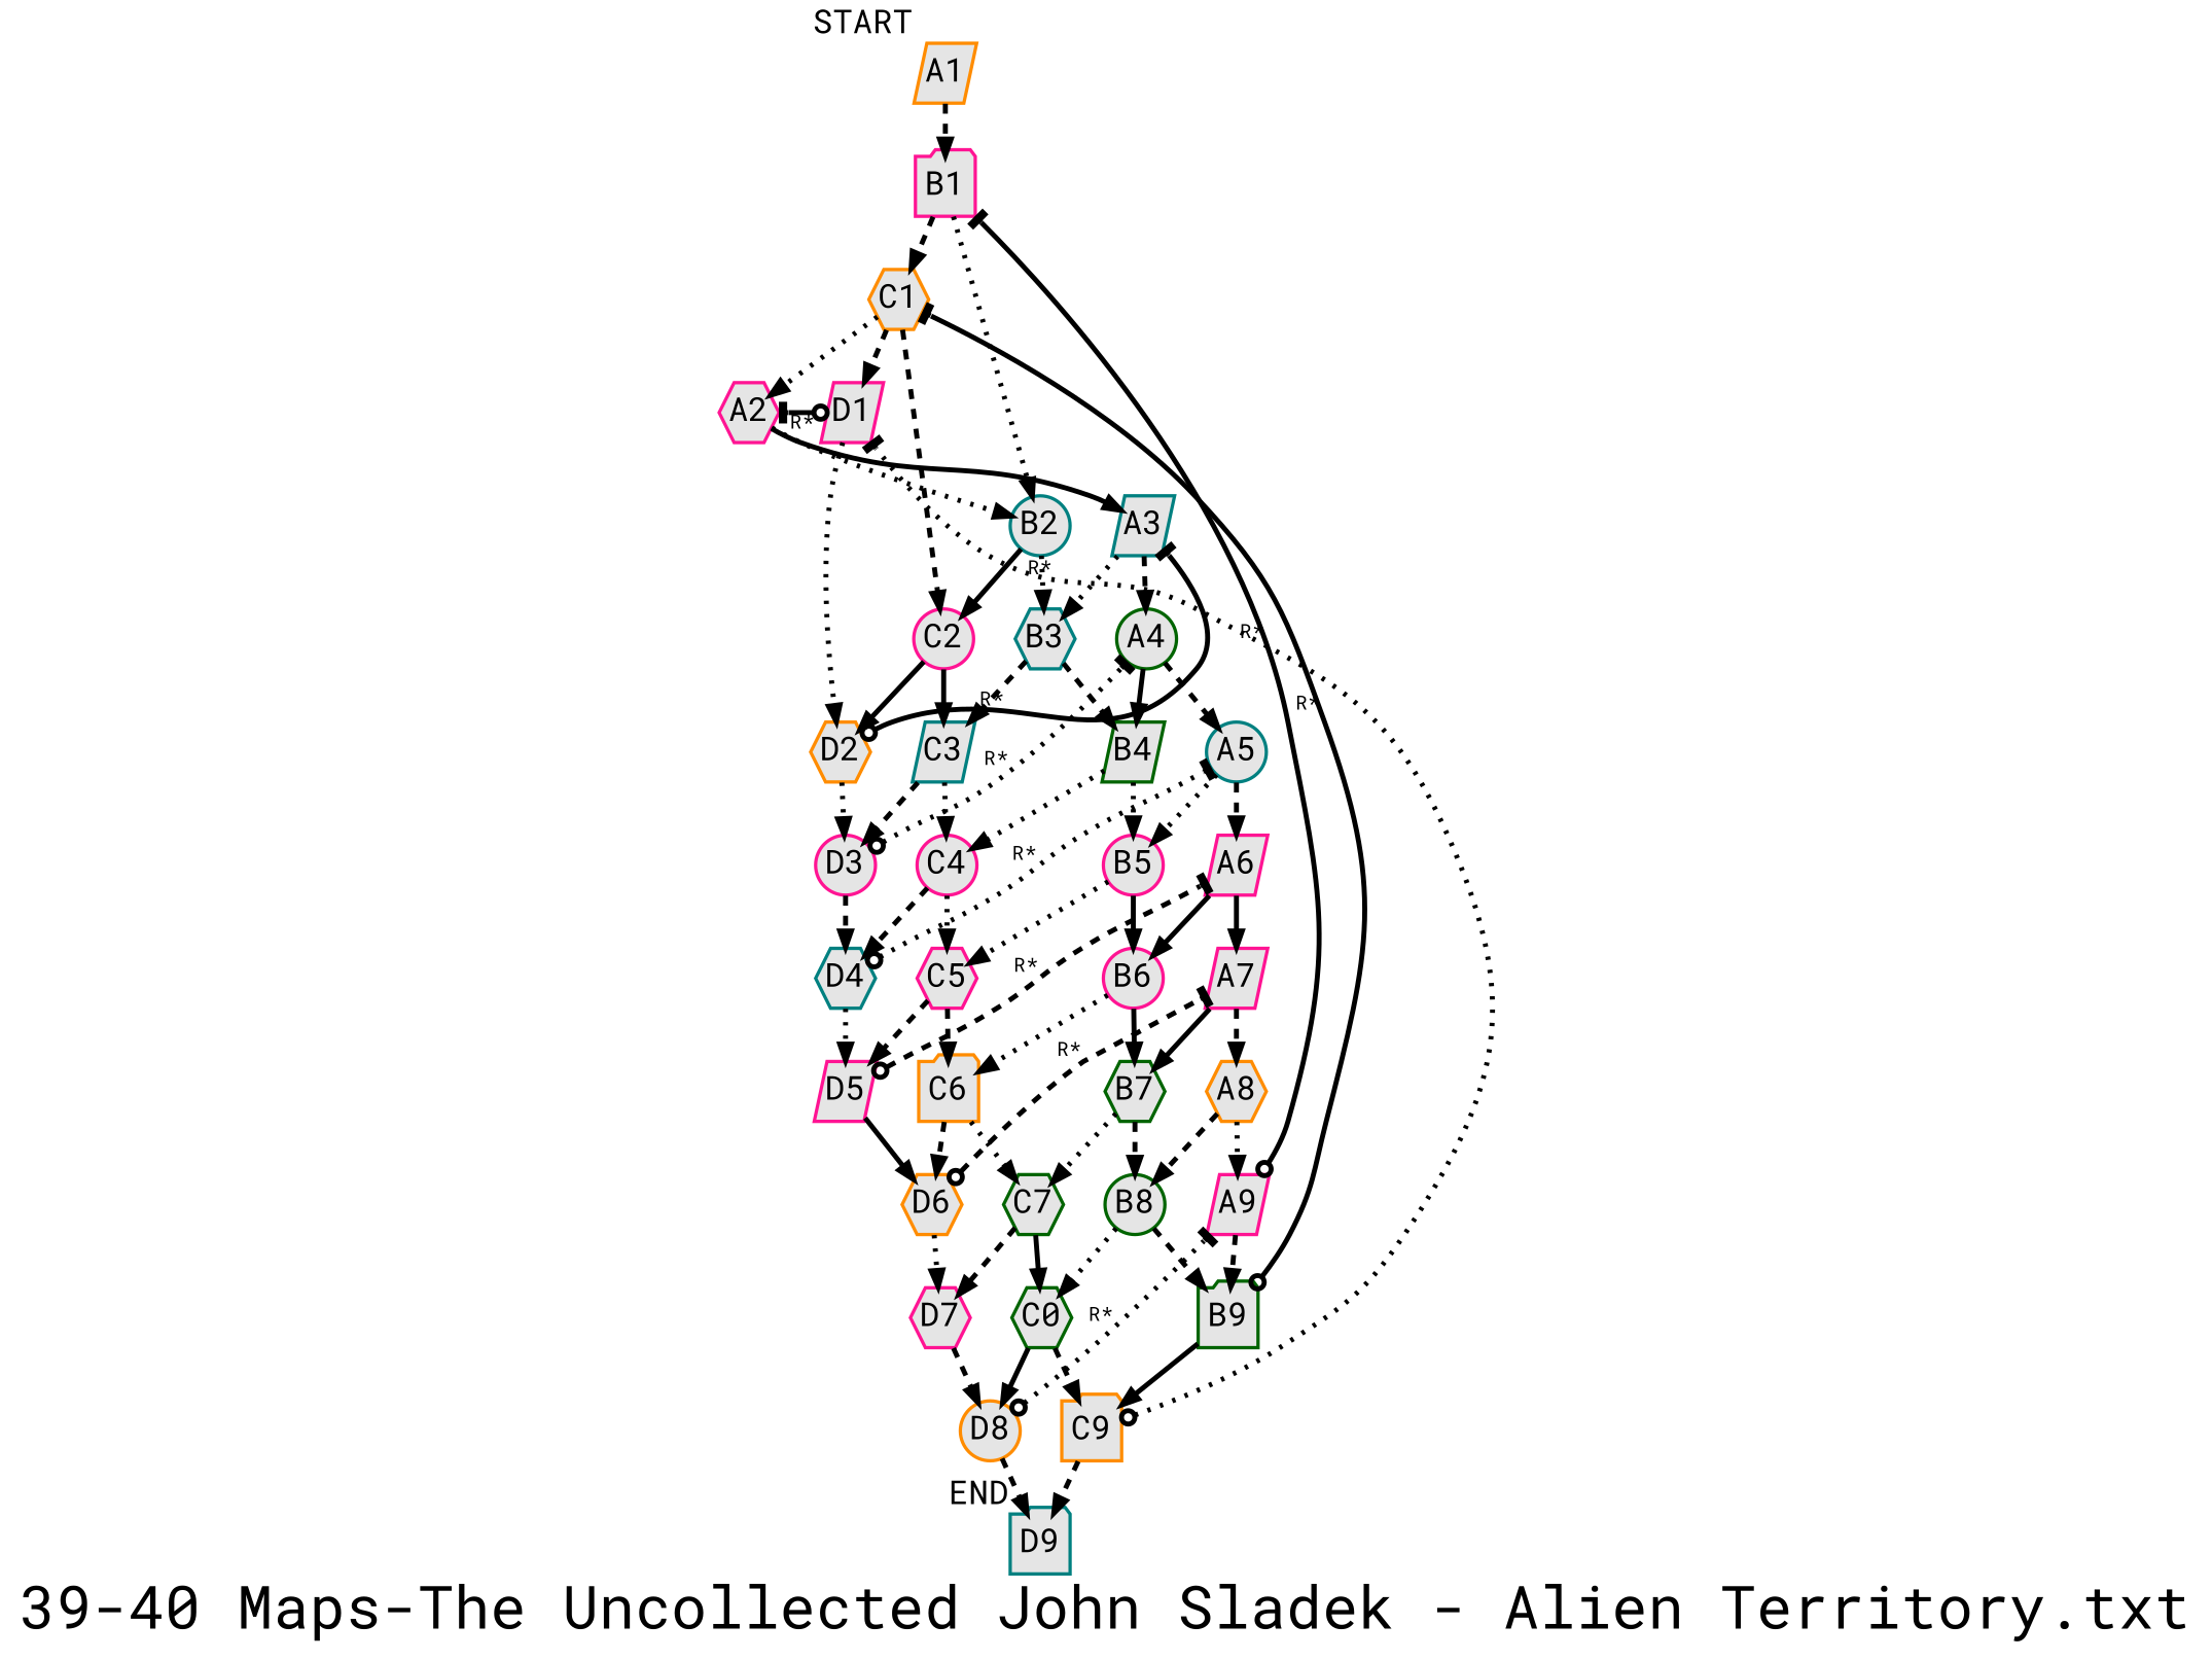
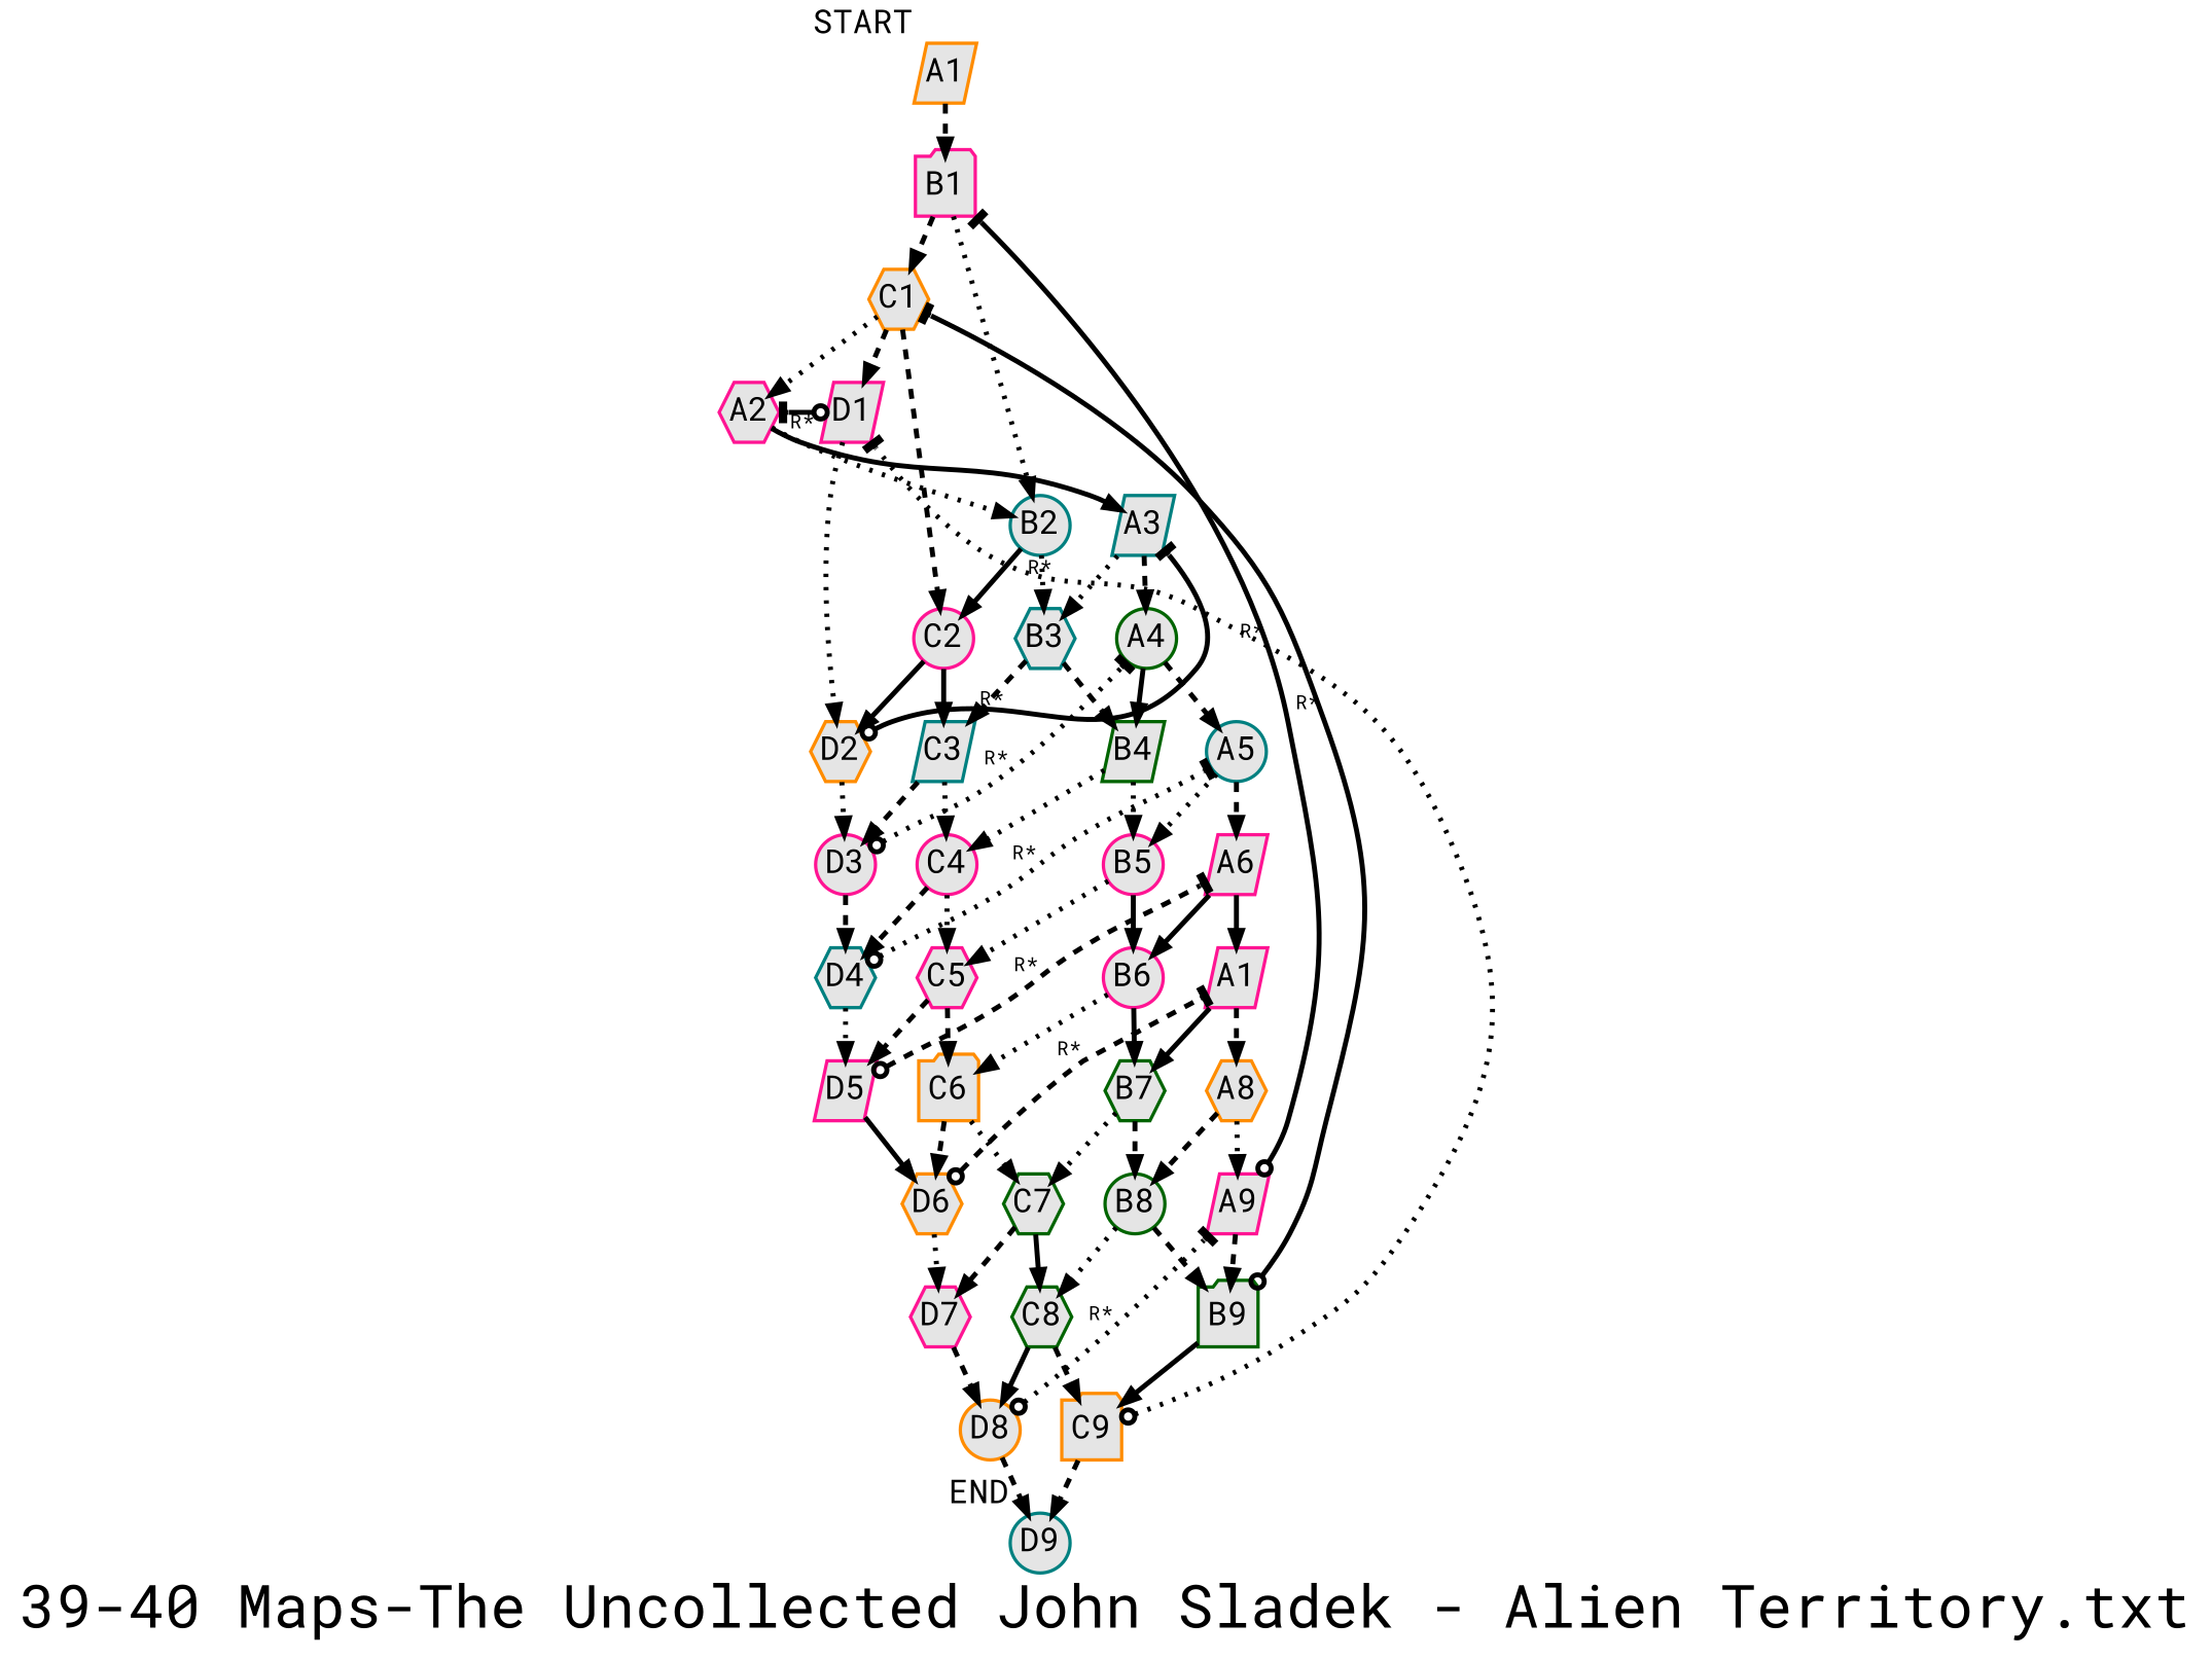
  digraph {
    fontname="Roboto Mono"
    fontsize=36
    label="39-40 Maps-The Uncollected John Sladek - Alien Territory.txt"
    nodesep=0.35
    ordering=out
    rankdir=TB
    ranksep=0.45
    node [color=deeppink fillcolor=grey90 fixedsize=true fontname="Roboto Mono" fontsize=20 labelfloat=true margin="0,0" penwidth=2 regular=true shape=hexagon style=filled]
    edge [fontname="Roboto Mono" fontsize=12 labelfloat=true penwidth=3 style=dashed]
    A1 [color=darkorange shape=parallelogram xlabel=START]
    B1 [shape=folder]
    C1 [color=darkorange]
    B2 [color=teal shape=circle]
    A2
    A3 [color=teal shape=parallelogram]
    D1 [shape=parallelogram]
    C2 [shape=circle]
    B3 [color=teal]
    D2 [color=darkorange]
    C3 [color=teal shape=parallelogram]
    D3 [shape=circle]
    A4 [color=darkgreen shape=circle]
    B4 [color=darkgreen shape=parallelogram]
    C4 [shape=circle]
    D4 [color=teal]
    A5 [color=teal shape=circle]
    B5 [shape=circle]
    C5
    D5 [shape=parallelogram]
    A6 [shape=parallelogram]
    B6 [shape=circle]
    C6 [color=darkorange shape=folder]
    D6 [color=darkorange]
-   A7 [shape=parallelogram]
+   A7 [shape=parallelogram label=A1]
    B7 [color=darkgreen]
    C7 [color=darkgreen]
    D7
    A8 [color=darkorange]
    B8 [color=darkgreen shape=circle]
-   C8 [color=darkgreen label=C0]
+   C8 [color=darkgreen]
    D8 [color=darkorange shape=circle]
    A9 [shape=parallelogram]
    B9 [color=darkgreen shape=folder]
    C9 [color=darkorange shape=folder]
-   D9 [color=teal shape=folder xlabel=END]
+   D9 [color=teal shape=circle xlabel=END]
    A1 -> B1
    B1 -> C1
    B1 -> B2 [style=dotted]
    C1 -> A2 [style=dotted]
    C1 -> D1
    C1 -> C2
    B2 -> C2 [style=bold]
    B2 -> B3 [style=dotted]
    A2 -> B2 [style=dotted]
    A2 -> A3 [style=bold]
    A3 -> B3 [style=dotted]
    A3 -> A4
    D1 -> A2 [arrowhead=tee arrowtail=odot constraint=false dir=both style=bold xlabel="R*"]
    D1 -> D2 [style=dotted]
    C2 -> D2 [style=bold]
    C2 -> C3 [style=bold]
    B3 -> C3
    B3 -> B4
    D2 -> A3 [arrowhead=tee arrowtail=odot constraint=false dir=both style=bold xlabel="R*"]
    D2 -> D3 [style=dotted]
    C3 -> D3
    C3 -> C4 [style=dotted]
    D3 -> A4 [arrowhead=tee arrowtail=odot constraint=false dir=both style=dotted xlabel="R*"]
    D3 -> D4
    A4 -> B4 [style=bold]
    A4 -> A5
    B4 -> C4 [style=dotted]
    B4 -> B5 [style=dotted]
    C4 -> D4
    C4 -> C5 [style=dotted]
    D4 -> A5 [arrowhead=tee arrowtail=odot constraint=false dir=both style=dotted xlabel="R*"]
    D4 -> D5 [style=dotted]
    A5 -> B5 [style=dotted]
    A5 -> A6
    B5 -> C5 [style=dotted]
    B5 -> B6 [style=bold]
    C5 -> D5
    C5 -> C6
    D5 -> A6 [arrowhead=tee arrowtail=odot constraint=false dir=both xlabel="R*"]
    D5 -> D6 [style=bold]
    A6 -> B6 [style=bold]
    A6 -> A7 [style=bold]
    B6 -> C6 [style=dotted]
    B6 -> B7 [style=bold]
    C6 -> D6
    C6 -> C7 [style=dotted]
    D6 -> A7 [arrowhead=tee arrowtail=odot constraint=false dir=both xlabel="R*"]
    D6 -> D7 [style=dotted]
    A7 -> B7 [style=bold]
    A7 -> A8
    B7 -> C7 [style=dotted]
    B7 -> B8
    C7 -> D7
    C7 -> C8 [style=bold]
    D7 -> D8
    A8 -> B8
    A8 -> A9 [style=dotted]
    B8 -> C8 [style=dotted]
    B8 -> B9
    C8 -> D8 [style=bold]
    C8 -> C9
    D8 -> A9 [arrowhead=tee arrowtail=odot constraint=false dir=both style=dotted xlabel="R*"]
    D8 -> D9
    A9 -> B1 [arrowhead=tee arrowtail=odot constraint=false dir=both style=bold xlabel="R*"]
    A9 -> B9
    B9 -> C1 [arrowhead=tee arrowtail=odot constraint=false dir=both style=bold xlabel="R*"]
    B9 -> C9 [style=bold]
    C9 -> D1 [arrowhead=tee arrowtail=odot constraint=false dir=both style=dotted xlabel="R*"]
    C9 -> D9
  }
